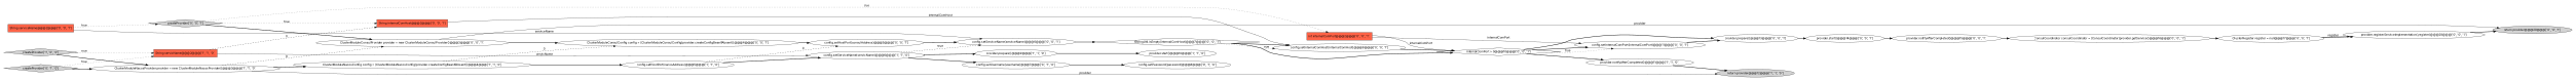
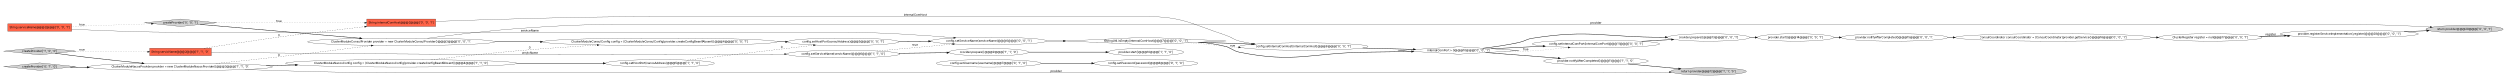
  digraph {
    fontname=Inter
    rankdir=LR
    node [fillcolor=white fontname=Inter shape=ellipse style=filled]
    edge [fontname=Inter style=bold]
    n1 [label="ConsulCoordinator consulCoordinator = (ConsulCoordinator)provider.getService()@@@16@@@['0', '0', '1']"]
    n2 [label="ClusterRegister register = null@@@17@@@['0', '0', '1']"]
    n3 [label="provider.registerServiceImplementation(,register)@@@28@@@['0', '0', '1']"]
    n4 [fillcolor=lightgray label="return provider@@@29@@@['0', '0', '1']"]
    n5 [label="provider.start()@@@14@@@['0', '0', '1']"]
    n6 [label="provider.notifyAfterCompleted()@@@15@@@['0', '0', '1']"]
    n7 [label="config.setInternalComHost(internalComHost)@@@8@@@['0', '0', '1']"]
    n8 [label="internalComPort > 0@@@10@@@['0', '0', '1']" shape=diamond]
    n9 [label="config.setInternalComPort(internalComPort)@@@11@@@['0', '0', '1']"]
    n10 [label="provider.prepare()@@@13@@@['0', '0', '1']"]
    n11 [label="provider.notifyAfterCompleted()@@@11@@@['1', '1', '0']"]
    n12 [fillcolor=lightgray label="return provider@@@12@@@['1', '1', '0']"]
    n13 [fillcolor=tomato label="String internalComHost@@@2@@@['0', '0', '1']" shape=box]
-   n14 [fillcolor=tomato label="int internalComPort@@@2@@@['0', '0', '1']" shape=box]
    n15 [label="config.setHostPort(nacosAddress)@@@5@@@['1', '1', '0']"]
    n16 [label="config.setHostPort(consulAddress)@@@5@@@['0', '0', '1']"]
    n17 [label="config.setServiceName(servicName)@@@6@@@['1', '1', '0']"]
    n18 [label="config.setServiceName(serviceName)@@@6@@@['0', '0', '1']"]
    n19 [label="config.setUsername(username)@@@7@@@['0', '1', '0']"]
    n20 [label="provider.prepare()@@@9@@@['1', '1', '0']"]
    n21 [fillcolor=lightgray label="createProvider['0', '0', '1']" shape=diamond]
    n22 [label="ClusterModuleConsulProvider provider = new ClusterModuleConsulProvider()@@@3@@@['0', '0', '1']"]
    n23 [label="ClusterModuleConsulConfig config = (ClusterModuleConsulConfig)provider.createConfigBeanIfAbsent()@@@4@@@['0', '0', '1']"]
    n24 [fillcolor=tomato label="String serviceName@@@2@@@['0', '0', '1']" shape=box]
    n25 [fillcolor=lightgray label="createProvider['1', '0', '0']" shape=diamond]
    n26 [label="ClusterModuleNacosProvider provider = new ClusterModuleNacosProvider()@@@3@@@['1', '1', '0']"]
    n27 [fillcolor=tomato label="String servicName@@@2@@@['1', '1', '0']" shape=box]
    n28 [label="ClusterModuleNacosConfig config = (ClusterModuleNacosConfig)provider.createConfigBeanIfAbsent()@@@4@@@['1', '1', '0']"]
    n29 [label="config.setPassword(password)@@@8@@@['0', '1', '0']"]
    n30 [label="!StringUtil.isEmpty(internalComHost)@@@7@@@['0', '0', '1']" shape=diamond]
    n31 [label="provider.start()@@@10@@@['1', '1', '0']"]
    n32 [fillcolor=lightgray label="createProvider['0', '1', '0']" shape=diamond]
    n1 -> n2
    n2 -> n3
    n2 -> n3 [label=register style=solid]
    n3 -> n4
    n5 -> n6
    n6 -> n1
    n7 -> n8
    n8 -> n9
    n8 -> n9 [label=true style=dotted]
    n8 -> n10
    n8 -> n11
    n9 -> n10
    n10 -> n5
    n11 -> n12
    n13 -> n7 [label=internalComHost style=solid]
-   n14 -> n8 [label=internalComPort style=solid]
-   n14 -> n9 [label=internalComPort style=solid]
    n15 -> n16 [label=0 style=dashed]
-   n15 -> n17
    n16 -> n18
    n17 -> n18 [label=true style=dashed]
-   n17 -> n19
    n17 -> n20
    n18 -> n30
    n19 -> n29
    n20 -> n31
    n21 -> n13 [label=true style=dotted]
-   n21 -> n14 [label=true style=dotted]
    n21 -> n22
    n22 -> n4 [label=provider style=solid]
    n22 -> n23
    n23 -> n16
    n24 -> n18 [label=serviceName style=solid]
    n24 -> n21 [label=true style=dotted]
    n25 -> n26
    n25 -> n27 [label=true style=dotted]
    n26 -> n12 [label=provider style=solid]
    n26 -> n22 [label=0 style=dashed]
    n26 -> n28
    n27 -> n13 [label=0 style=dashed]
    n27 -> n17 [label=servicName style=solid]
    n28 -> n15
    n28 -> n23 [label=0 style=dashed]
    n30 -> n7
    n30 -> n7 [label=true style=dotted]
    n30 -> n8
    n32 -> n26
-   n32 -> n27 [label=true style=dotted]
  }
